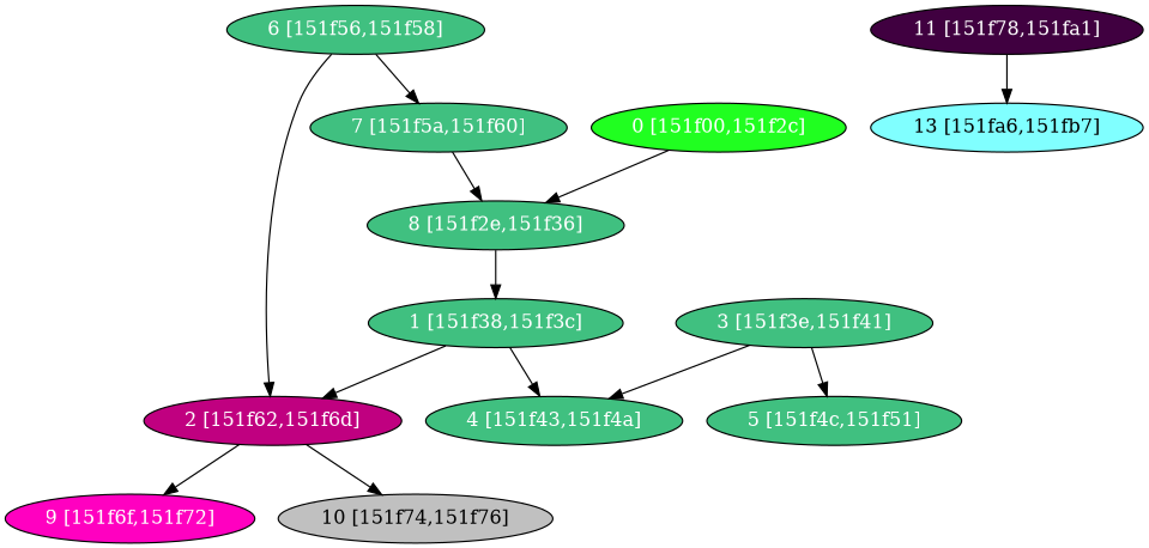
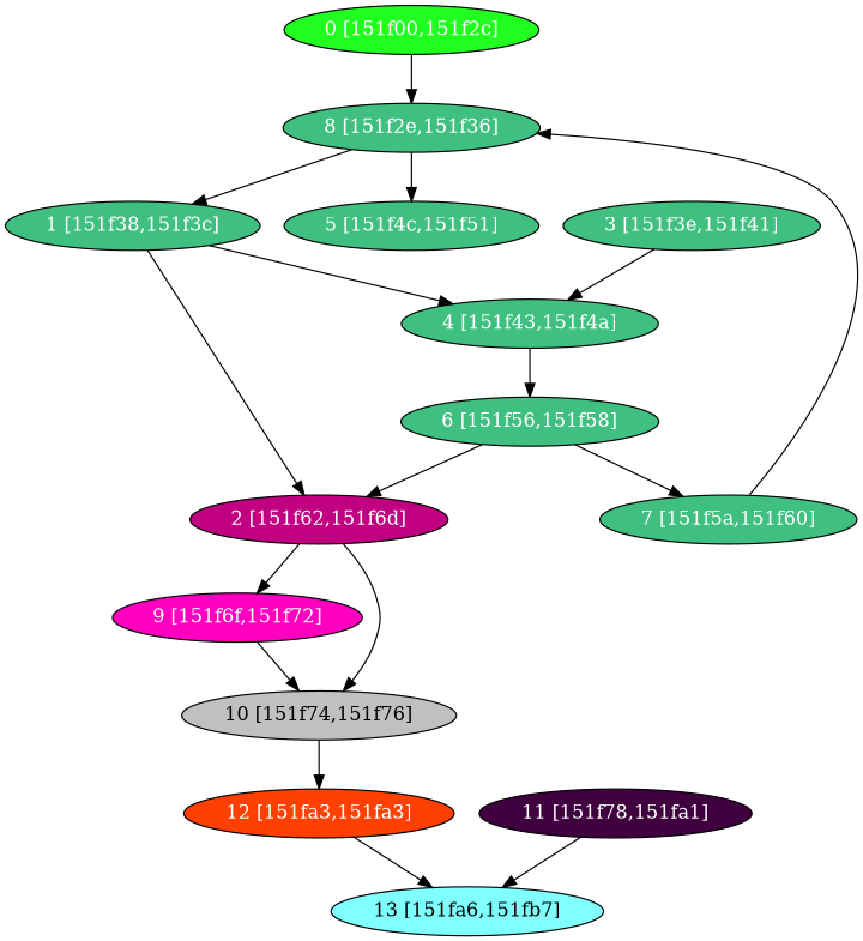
  digraph {
    node [fillcolor="#40C080" fontcolor="#ffffff" shape=oval style=filled]
    n1 [fillcolor="#20FF20" label="0 [151f00,151f2c]"]
    n2 [label="8 [151f2e,151f36]"]
    n3 [label="1 [151f38,151f3c]"]
    n4 [fillcolor="#C00080" label="2 [151f62,151f6d]"]
    n5 [label="4 [151f43,151f4a]"]
    n6 [fillcolor="#FF00C0" label="9 [151f6f,151f72]"]
    n7 [fillcolor="#C0C0C0" fontcolor="#000000" label="10 [151f74,151f76]"]
    n8 [label="3 [151f3e,151f41]"]
    n9 [label="5 [151f4c,151f51]"]
+   n10 [fillcolor="#FF4000" label="12 [151fa3,151fa3]"]
    n11 [label="6 [151f56,151f58]"]
    n12 [label="7 [151f5a,151f60]"]
    n13 [fillcolor="#400040" label="11 [151f78,151fa1]"]
    n14 [fillcolor="#80FFFF" fontcolor="#000000" label="13 [151fa6,151fb7]"]
    n1 -> n2
    n2 -> n3
    n3 -> n4
    n3 -> n5
    n4 -> n6
    n4 -> n7
+   n5 -> n11
+   n6 -> n7
+   n7 -> n10
    n8 -> n5
-   n8 -> n9
+   n2 -> n9
+   n10 -> n14
    n11 -> n4
    n11 -> n12
    n12 -> n2
    n13 -> n14
  }
